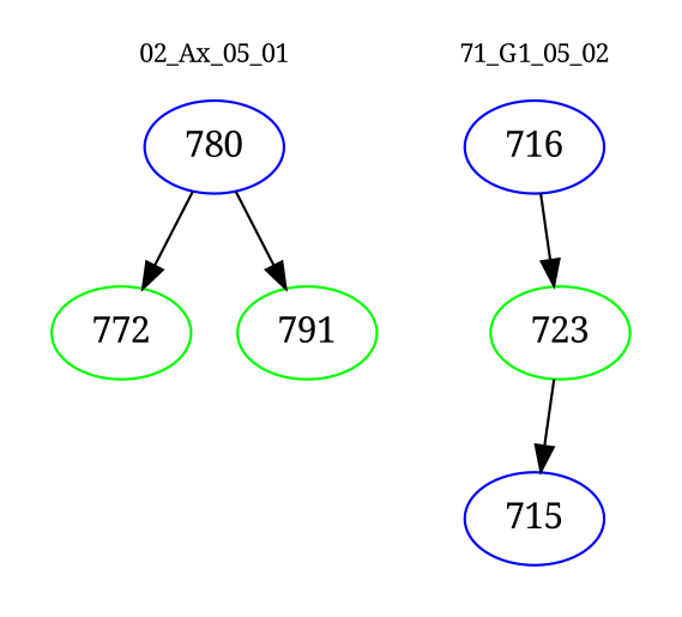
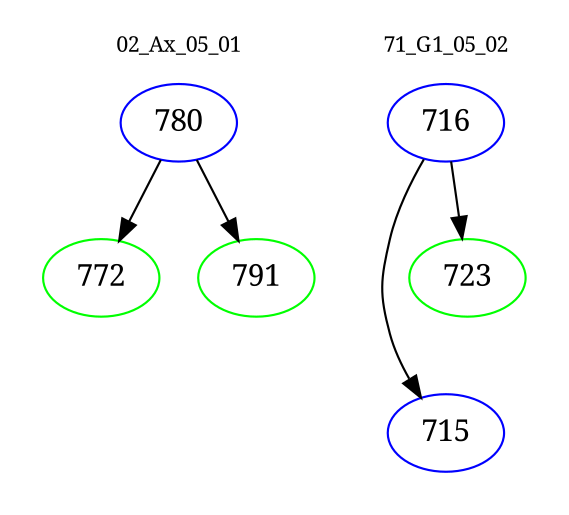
  digraph {
    fontname="Noto Serif"
    node [color=blue fontname="Noto Serif"]
    edge [color=black fontname="Noto Serif"]
    n1 [label=780]
    n2 [color=green label=772]
    n3 [color=green label=791]
    n4 [label=716]
    n5 [label=715]
    n6 [color=green label=723]
    subgraph cluster_1 {
      color=white
      fontsize=10
      label="02_Ax_05_01"
      n1
      n2
      n3
    }
    subgraph cluster_2 {
      color=white
      fontsize=10
      label="71_G1_05_02"
      n4
      n5
      n6
    }
    n1 -> n2
    n1 -> n3
-   n6 -> n5
+   n4 -> n5
    n4 -> n6
  }
